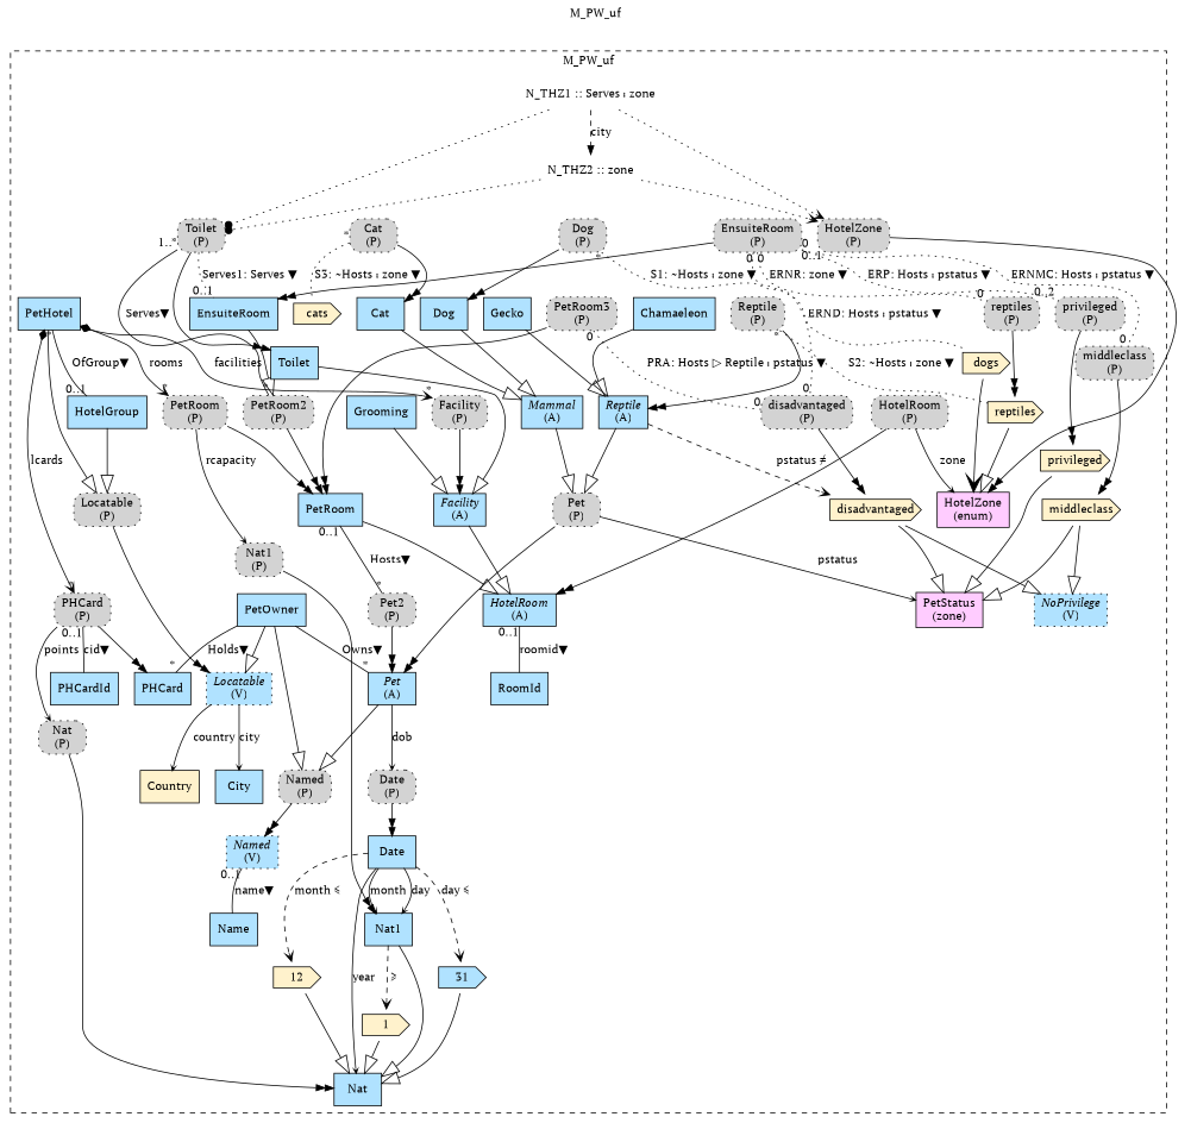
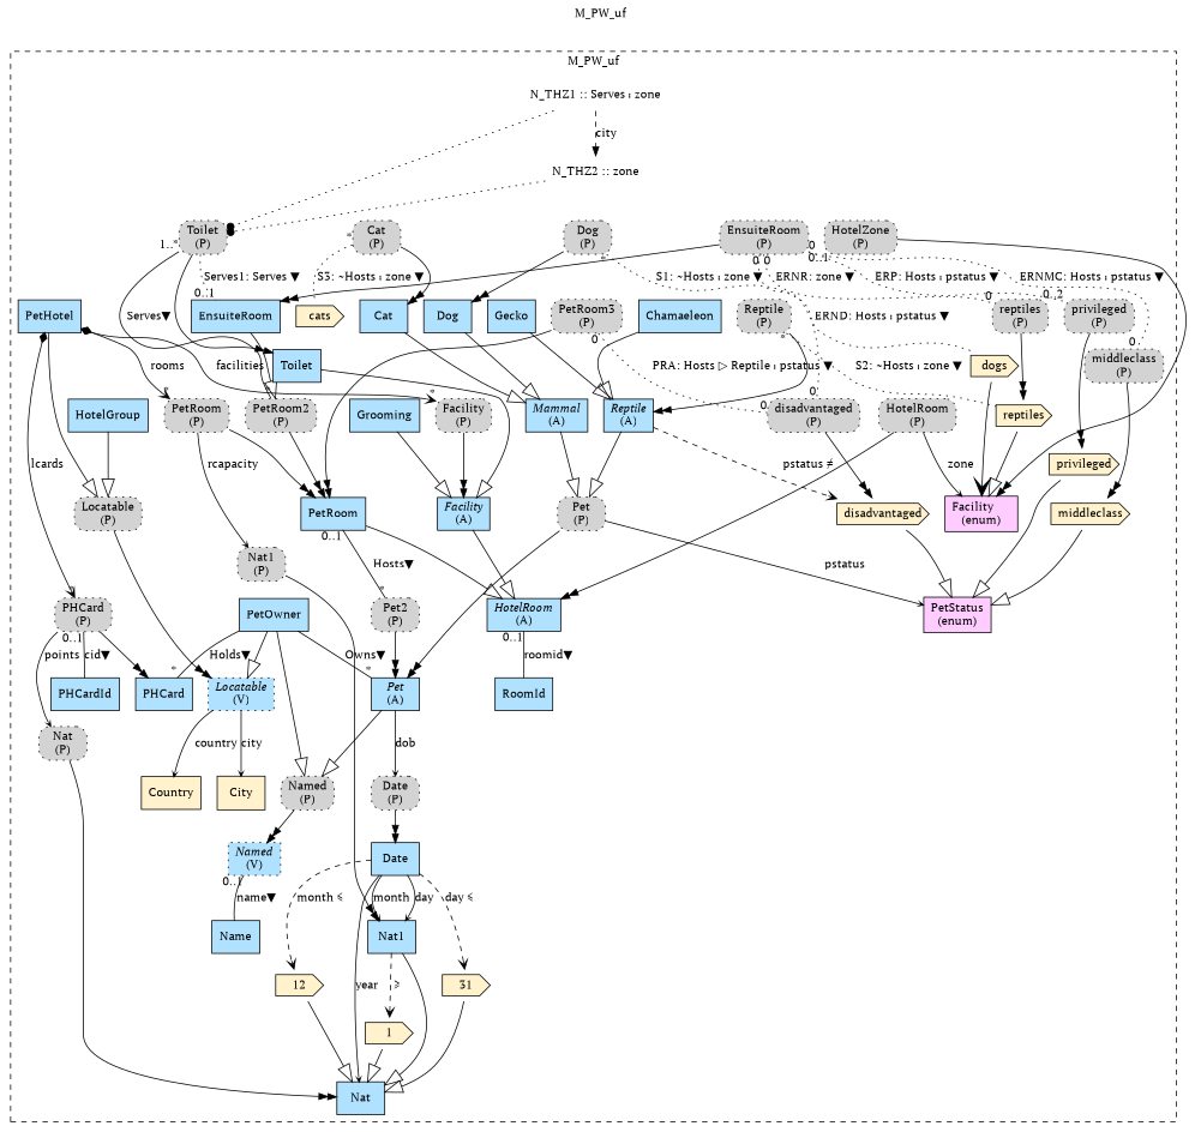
  digraph {
    fontname="PT Serif"
    label=M_PW_uf
    labelfontsize=12
    labelloc=tl
    node [fillcolor=lightskyblue1 fontname="PT Serif" shape=record style=filled]
    edge [fontname="PT Serif" arrowhead=onormal]
    n1 [label=<{<I>Named</I><br/>(V)}> style="filled,dotted"]
    n2 [label=Name]
    n3 [label=Date]
    n4 [label=Nat]
    n5 [label=Nat1]
-   n6 [label=31 shape=cds]
+   n6 [fillcolor="#FFF2CC" label=31 shape=cds]
    n7 [fillcolor="#FFF2CC" label=12 shape=cds]
    n8 [fillcolor="#FFF2CC" label=1 shape=cds]
    n9 [fillcolor=lightgray label=<Pet<br/>(P)> shape=box style="rounded,filled,dotted"]
-   n10 [fillcolor="#FFCCFF" label="PetStatus\l(zone)"]
+   n10 [fillcolor="#FFCCFF" label="PetStatus\l(enum)"]
    n11 [label=Dog]
    n12 [label=<{<I>Mammal</I><br/>(A)}>]
    n13 [label=Cat]
    n14 [label=Chamaeleon]
    n15 [label=<{<I>Reptile</I><br/>(A)}>]
    n16 [label=Gecko]
    n17 [fillcolor="#FFF2CC" label=disadvantaged shape=cds]
    n18 [fillcolor="#FFF2CC" label=privileged shape=cds]
    n19 [fillcolor="#FFF2CC" label=middleclass shape=cds]
-   n20 [label=<{<I>NoPrivilege</I><br/>(V)}> style="filled,dotted"]
    n21 [fillcolor=lightgray label=<HotelRoom<br/>(P)> shape=box style="rounded,filled,dotted"]
-   n22 [fillcolor="#FFCCFF" label="HotelZone\l(enum)"]
+   n22 [fillcolor="#FFCCFF" label="Facility\l(enum)"]
    n23 [fillcolor=lightgray label=<Dog<br/>(P)> shape=box style="rounded,filled,dotted"]
    n24 [fillcolor="#FFF2CC" label=dogs shape=cds]
    n25 [fillcolor=lightgray label=<Reptile<br/>(P)> shape=box style="rounded,filled,dotted"]
    n26 [fillcolor="#FFF2CC" label=reptiles shape=cds]
    n27 [fillcolor=lightgray label=<Cat<br/>(P)> shape=box style="rounded,filled,dotted"]
    n28 [fillcolor="#FFF2CC" label=cats shape=cds]
    n29 [fillcolor=lightgray label=<PetRoom2<br/>(P)> shape=box style="rounded,filled,dotted"]
    n30 [fillcolor=lightgray label=<HotelZone<br/>(P)> shape=box style="rounded,filled,dotted"]
    n31 [label=EnsuiteRoom]
    n32 [fillcolor=lightgray label=<Toilet<br/>(P)> shape=box style="rounded,filled,dotted"]
    n33 [fillcolor=lightgray label=<middleclass<br/>(P)> shape=box style="rounded,filled,dotted"]
    n34 [fillcolor=lightgray label=<reptiles<br/>(P)> shape=box style="rounded,filled,dotted"]
    n35 [fillcolor=lightgray label=<privileged<br/>(P)> shape=box style="rounded,filled,dotted"]
    n36 [fillcolor=lightgray label=<disadvantaged<br/>(P)> shape=box style="rounded,filled,dotted"]
    n37 [fillcolor=lightgray label=<EnsuiteRoom<br/>(P)> shape=box style="rounded,filled,dotted"]
    n38 [fillcolor=lightgray label=<PetRoom3<br/>(P)> shape=box style="rounded,filled,dotted"]
    n39 [fillcolor=lightgray label=<Nat1<br/>(P)> shape=box style="rounded,filled,dotted"]
    n40 [fillcolor=lightgray label=<Nat<br/>(P)> shape=box style="rounded,filled,dotted"]
    n41 [label=PHCardId]
    n42 [fillcolor=lightgray label=<Facility<br/>(P)> shape=box style="rounded,filled,dotted"]
    n43 [fillcolor=lightgray label=<PHCard<br/>(P)> shape=box style="rounded,filled,dotted"]
    n44 [fillcolor=lightgray label=<PetRoom<br/>(P)> shape=box style="rounded,filled,dotted"]
    n45 [fillcolor=lightgray label=<Locatable<br/>(P)> shape=box style="rounded,filled,dotted"]
    n46 [label=HotelGroup]
    n47 [label=PetHotel]
    n48 [label=<{<I>HotelRoom</I><br/>(A)}>]
    n49 [label=RoomId]
    n50 [label=Grooming]
    n51 [label=<{<I>Facility</I><br/>(A)}>]
    n52 [label=Toilet]
    n53 [label=PetRoom]
    n54 [fillcolor=lightgray label=<Pet2<br/>(P)> shape=box style="rounded,filled,dotted"]
    n55 [label=PHCard]
-   n56 [label=City]
+   n56 [fillcolor="#FFF2CC" label=City]
    n57 [fillcolor="#FFF2CC" label=Country]
    n58 [label=<{<I>Locatable</I><br/>(V)}> style="filled,dotted"]
    n59 [label=PetOwner]
    n60 [label=<{<I>Pet</I><br/>(A)}>]
    n61 [fillcolor=lightgray label=<Named<br/>(P)> shape=box style="rounded,filled,dotted"]
    n62 [fillcolor=lightgray label=<Date<br/>(P)> shape=box style="rounded,filled,dotted"]
    n63 [label="N_THZ1 :: Serves ⨾ zone" shape=none fillcolor="" style=""]
    n64 [label="N_THZ2 :: zone" shape=none fillcolor="" style=""]
    subgraph cluster_1 {
      style=dashed
      n1
      n2
      n3
      n4
      n5
      n6
      n7
      n8
      n9
      n10
      n11
      n12
      n13
      n14
      n15
      n16
      n17
      n18
      n19
-     n20
      n21
      n22
      n23
      n24
      n25
      n26
      n27
      n28
      n29
      n30
      n31
      n32
      n33
      n34
      n35
      n36
      n37
      n38
      n39
      n40
      n41
      n42
      n43
      n44
      n45
      n46
      n47
      n48
      n49
      n50
      n51
      n52
      n53
      n54
      n55
      n56
      n57
      n58
      n59
      n60
      n61
      n62
      n63
      n64
    }
    n1 -> n2 [dir=none label="name▼" taillabel="0..1" arrowhead=""]
    n3 -> n4 [arrowhead=vee arrowsize=.5 label=year]
    n3 -> n5 [arrowhead=vee arrowsize=.5 label=day]
    n3 -> n5 [arrowhead=vee arrowsize=.5 label=month]
    n3 -> n6 [arrowhead=vee label="day ≤" style=dashed]
    n3 -> n7 [arrowhead=vee label="month ≤" style=dashed]
    n5 -> n4 [arrowsize=2.0]
    n5 -> n8 [arrowhead=vee label=" ≥" style=dashed]
    n6 -> n4 [arrowsize=2.0]
    n7 -> n4 [arrowsize=2.0]
    n8 -> n4 [arrowsize=2.0]
    n9 -> n10 [arrowhead=vee arrowsize=.5 label=pstatus]
    n9 -> n60 [arrowhead=normalnormal]
    n11 -> n12 [arrowsize=2.0]
    n12 -> n9 [arrowsize=2.0]
    n13 -> n12 [arrowsize=2.0]
    n14 -> n15 [arrowsize=2.0]
    n15 -> n9 [arrowsize=2.0]
    n15 -> n17 [arrowhead=vee label="pstatus ≠" style=dashed]
    n16 -> n15 [arrowsize=2.0]
    n17 -> n10 [arrowsize=2.0]
-   n17 -> n20 [arrowsize=2.0]
    n18 -> n10 [arrowsize=2.0]
    n19 -> n10 [arrowsize=2.0]
-   n19 -> n20 [arrowsize=2.0]
    n21 -> n22 [arrowhead=vee arrowsize=.5 label=zone]
    n21 -> n48 [arrowhead=normalnormal]
    n23 -> n11 [arrowhead=normalnormal]
    n23 -> n24 [dir=none label="S1: ~Hosts ⨾ zone ▼" style=dotted taillabel="*" arrowhead=""]
    n24 -> n22 [arrowhead=vee arrowsize=2.0]
    n25 -> n15 [arrowhead=normalnormal]
    n25 -> n26 [dir=none label="S2: ~Hosts ⨾ zone ▼" style=dotted taillabel="*" arrowhead=""]
    n26 -> n22 [arrowsize=2.0]
    n27 -> n13 [arrowhead=normalnormal]
    n27 -> n28 [dir=none label="S3: ~Hosts ⨾ zone ▼" style=dotted taillabel="*" arrowhead=""]
    n29 -> n53 [arrowhead=normalnormal]
    n30 -> n22 [arrowhead=normalnormal]
    n31 -> n29 [arrowsize=2.0]
    n32 -> n29 [dir=none headlabel="*" label="Serves▼" taillabel="1..*" arrowhead=""]
    n32 -> n31 [dir=none headlabel="0..1" label="Serves1: Serves ▼" style=dotted arrowhead=""]
    n32 -> n52 [arrowhead=normalnormal]
    n33 -> n19 [arrowhead=normalnormal]
    n34 -> n26 [arrowhead=normalnormal]
    n35 -> n18 [arrowhead=normalnormal]
    n36 -> n17 [arrowhead=normalnormal]
    n37 -> n31 [arrowhead=normalnormal]
    n37 -> n33 [dir=none headlabel=0 label="ERNMC: Hosts ⨾ pstatus ▼" style=dotted taillabel=0 arrowhead=""]
    n37 -> n34 [dir=none headlabel=0 label="ERNR: zone ▼" style=dotted taillabel=0 arrowhead=""]
    n37 -> n35 [dir=none headlabel="0..2" label="ERP: Hosts ⨾ pstatus ▼" style=dotted taillabel="0..1" arrowhead=""]
    n37 -> n36 [dir=none headlabel=0 label="ERND: Hosts ⨾ pstatus ▼" style=dotted taillabel=0 arrowhead=""]
    n38 -> n36 [dir=none headlabel=0 label="PRA: Hosts ▷ Reptile ⨾ pstatus ▼" style=dotted taillabel=0 arrowhead=""]
    n38 -> n53 [arrowhead=normalnormal]
    n39 -> n5 [arrowhead=normalnormal]
    n40 -> n4 [arrowhead=normalnormal]
    n42 -> n51 [arrowhead=normalnormal]
    n43 -> n40 [arrowhead=vee arrowsize=.5 label=points]
    n43 -> n41 [dir=none label="cid▼" taillabel="0..1" arrowhead=""]
    n43 -> n55 [arrowhead=normalnormal]
    n44 -> n39 [arrowhead=vee arrowsize=.5 label=rcapacity]
    n44 -> n53 [arrowhead=normalnormal]
    n45 -> n58 [arrowhead=normalnormal]
    n46 -> n45 [arrowsize=2.0]
    n47 -> n42 [arrowhead=vee arrowtail=diamond dir=both headlabel="*" label=facilities]
    n47 -> n43 [arrowhead=vee arrowtail=diamond dir=both headlabel="*" label=lcards]
    n47 -> n44 [arrowhead=vee arrowtail=diamond dir=both headlabel="*" label=rooms]
    n47 -> n45 [arrowsize=2.0]
-   n47 -> n46 [dir=none headlabel="0..1" label="OfGroup▼" taillabel="*" arrowhead=""]
    n48 -> n49 [dir=none label="roomid▼" taillabel="0..1" arrowhead=""]
    n50 -> n51 [arrowsize=2.0]
    n51 -> n48 [arrowsize=2.0]
    n52 -> n51 [arrowsize=2.0]
    n53 -> n48 [arrowsize=2.0]
    n53 -> n54 [dir=none headlabel="*" label="Hosts▼" taillabel="0..1" arrowhead=""]
    n54 -> n60 [arrowhead=normalnormal]
    n58 -> n56 [arrowhead=vee arrowsize=.5 label=city]
    n58 -> n57 [arrowhead=vee arrowsize=.5 label=country]
    n59 -> n55 [dir=none headlabel="*" label="Holds▼" arrowhead=""]
    n59 -> n58 [arrowsize=2.0]
    n59 -> n60 [dir=none headlabel="*" label="Owns▼" arrowhead=""]
    n59 -> n61 [arrowsize=2.0]
    n60 -> n61 [arrowsize=2.0]
    n60 -> n62 [arrowhead=vee arrowsize=.5 label=dob]
    n61 -> n1 [arrowhead=normalnormal]
    n62 -> n3 [arrowhead=normalnormal]
-   n63 -> n30 [arrowhead=vee style=dotted]
    n63 -> n32 [arrowhead=dot style=dotted]
    n63 -> n64 [arrowhead=normal label=city style=dashed]
-   n64 -> n30 [arrowhead=vee style=dotted]
    n64 -> n32 [arrowhead=dot style=dotted]
  }
